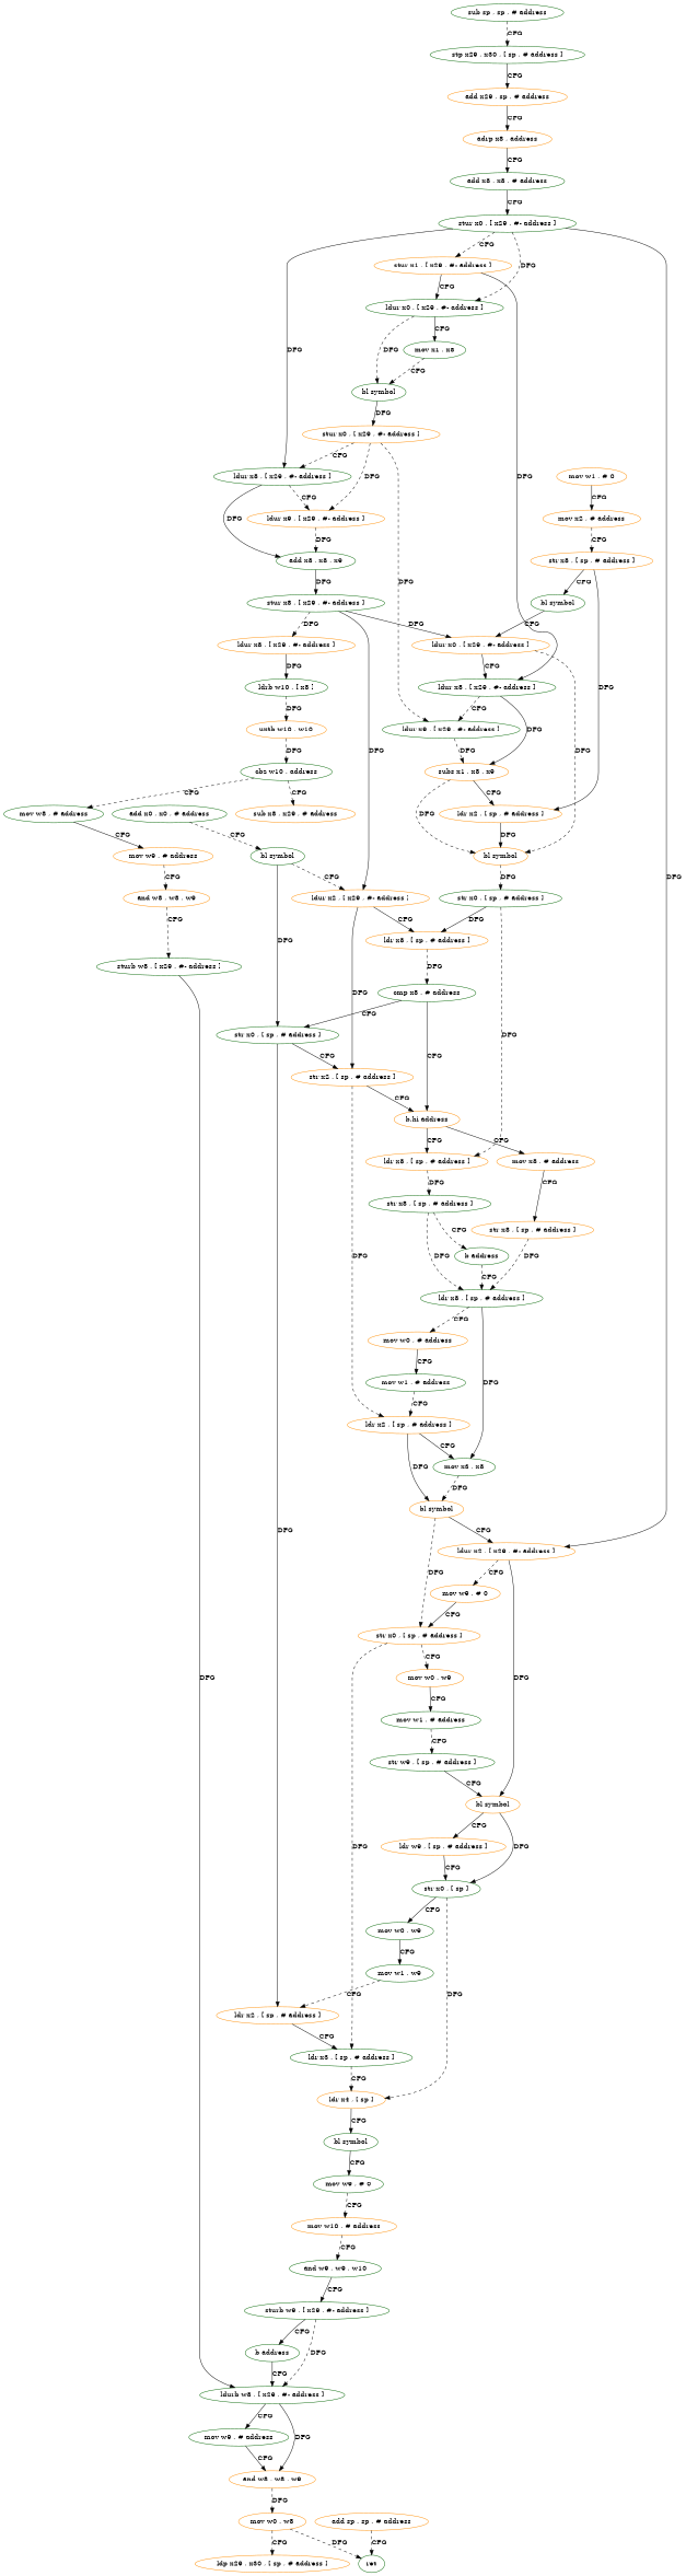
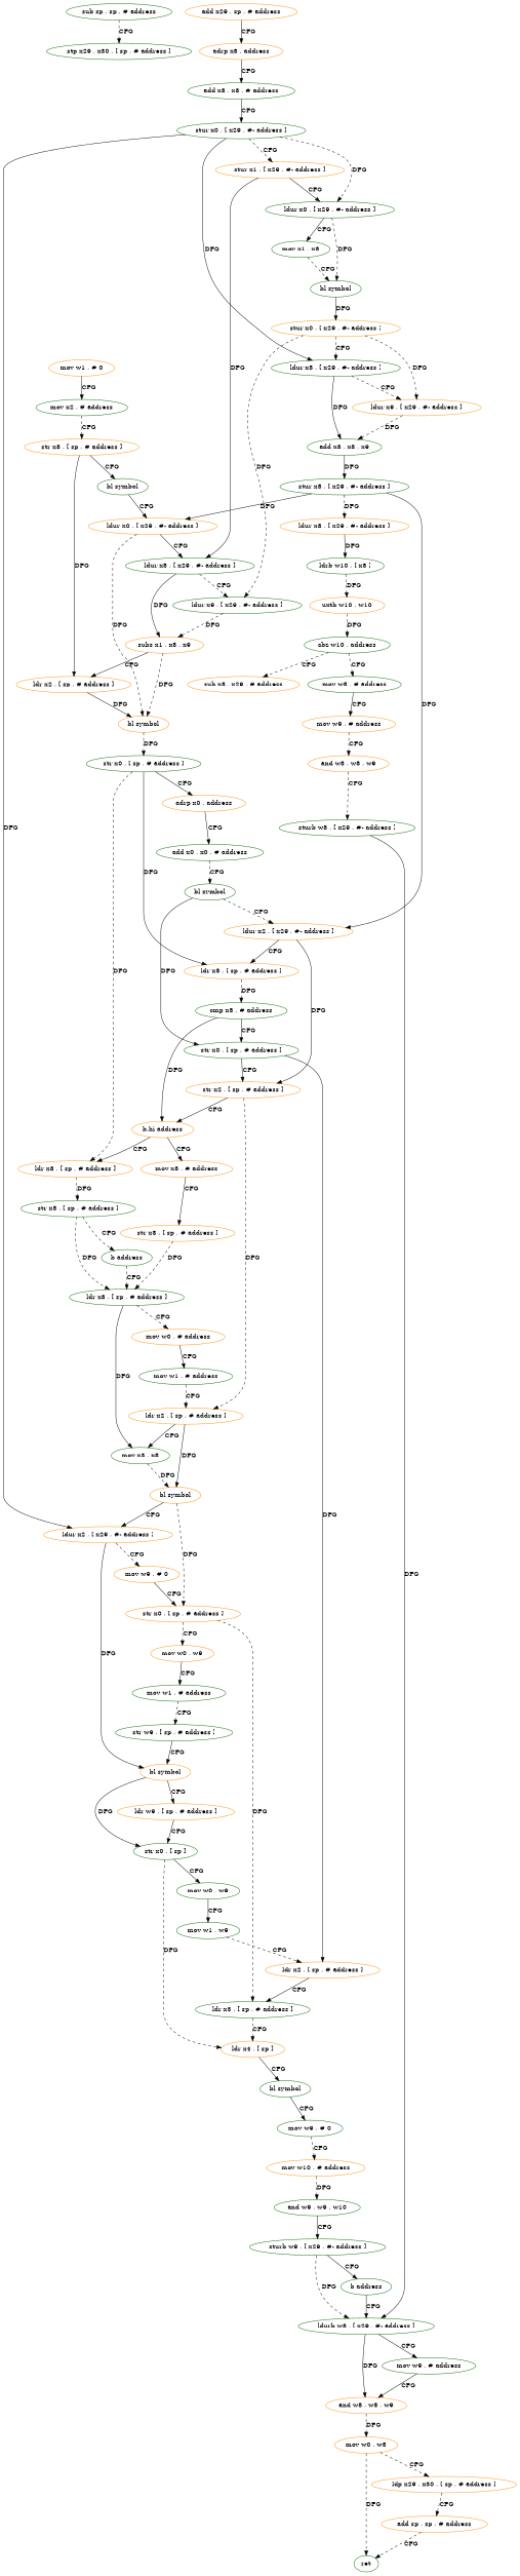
  digraph {
    node [color=darkgreen]
    edge [style=solid]
    n1 [label="sub sp , sp , # address"]
    n2 [label="stp x29 , x30 , [ sp , # address ]"]
    n3 [color=darkorange label="add x29 , sp , # address"]
    n4 [color=darkorange label="adrp x8 , address"]
    n5 [label="add x8 , x8 , # address"]
    n6 [label="stur x0 , [ x29 , #- address ]"]
    n7 [color=darkorange label="stur x1 , [ x29 , #- address ]"]
    n8 [label="ldur x0 , [ x29 , #- address ]"]
    n9 [label="ldur x8 , [ x29 , #- address ]"]
    n10 [color=darkorange label="ldur x2 , [ x29 , #- address ]"]
    n11 [label="ldur x8 , [ x29 , #- address ]"]
    n12 [label="mov x1 , x8"]
    n13 [label="bl symbol"]
    n14 [color=darkorange label="ldur x9 , [ x29 , #- address ]"]
    n15 [label="add x8 , x8 , x9"]
    n16 [color=darkorange label="mov w9 , # 0"]
    n17 [color=darkorange label="bl symbol"]
    n18 [label="ldur x9 , [ x29 , #- address ]"]
    n19 [color=darkorange label="subs x1 , x8 , x9"]
    n20 [color=darkorange label="stur x0 , [ x29 , #- address ]"]
    n21 [label="stur x8 , [ x29 , #- address ]"]
    n22 [color=darkorange label="ldur x8 , [ x29 , #- address ]"]
    n23 [color=darkorange label="ldur x0 , [ x29 , #- address ]"]
    n24 [color=darkorange label="ldur x2 , [ x29 , #- address ]"]
    n25 [label="ldrb w10 , [ x8 ]"]
    n26 [color=darkorange label="bl symbol"]
    n27 [color=darkorange label="ldr x8 , [ sp , # address ]"]
    n28 [color=darkorange label="str x2 , [ sp , # address ]"]
    n29 [color=darkorange label="uxtb w10 , w10"]
    n30 [label="cbz w10 , address"]
    n31 [label="mov w8 , # address"]
    n32 [color=darkorange label="sub x8 , x29 , # address"]
    n33 [color=darkorange label="mov w9 , # address"]
    n34 [color=darkorange label="and w8 , w8 , w9"]
    n35 [label="sturb w8 , [ x29 , #- address ]"]
    n36 [label="ldurb w8 , [ x29 , #- address ]"]
    n37 [label="mov w9 , # address"]
    n38 [color=darkorange label="and w8 , w8 , w9"]
    n39 [color=darkorange label="mov w0 , w8"]
    n40 [color=darkorange label="mov w1 , # 0"]
-   n41 [color=darkorange label="mov x2 , # address"]
+   n41 [label="mov x2 , # address"]
    n42 [label="bl symbol"]
    n43 [color=darkorange label="str x8 , [ sp , # address ]"]
    n44 [color=darkorange label="ldr x2 , [ sp , # address ]"]
    n45 [label="str x0 , [ sp , # address ]"]
+   n46 [color=darkorange label="adrp x0 , address"]
    n47 [color=darkorange label="ldr x8 , [ sp , # address ]"]
    n48 [label="add x0 , x0 , # address"]
    n49 [label="cmp x8 , # address"]
    n50 [label="str x8 , [ sp , # address ]"]
    n51 [label="bl symbol"]
    n52 [label="str x0 , [ sp , # address ]"]
    n53 [color=darkorange label="ldr x2 , [ sp , # address ]"]
    n54 [color=darkorange label="b.hi address"]
    n55 [color=darkorange label="ldr x2 , [ sp , # address ]"]
    n56 [color=darkorange label="mov x8 , # address"]
    n57 [label="ldr x3 , [ sp , # address ]"]
    n58 [label="mov x3 , x8"]
    n59 [color=darkorange label="bl symbol"]
    n60 [color=darkorange label="str x8 , [ sp , # address ]"]
    n61 [label="ldr x8 , [ sp , # address ]"]
    n62 [label="b address"]
    n63 [color=darkorange label="mov w0 , # address"]
    n64 [label="mov w1 , # address"]
    n65 [color=darkorange label="ldp x29 , x30 , [ sp , # address ]"]
    n66 [label=ret]
    n67 [color=darkorange label="add sp , sp , # address"]
    n68 [color=darkorange label="str x0 , [ sp , # address ]"]
    n69 [color=darkorange label="mov w0 , w9"]
    n70 [color=darkorange label="ldr w9 , [ sp , # address ]"]
    n71 [label="str x0 , [ sp ]"]
    n72 [label="mov w1 , # address"]
    n73 [color=darkorange label="ldr x4 , [ sp ]"]
    n74 [label="str w9 , [ sp , # address ]"]
    n75 [label="mov w0 , w9"]
    n76 [label="mov w1 , w9"]
    n77 [label="bl symbol"]
    n78 [label="mov w9 , # 0"]
    n79 [color=darkorange label="mov w10 , # address"]
    n80 [label="and w9 , w9 , w10"]
    n81 [label="sturb w9 , [ x29 , #- address ]"]
    n82 [label="b address"]
    n1 -> n2 [label=CFG style=dashed]
-   n2 -> n3 [label=CFG]
    n3 -> n4 [label=CFG]
    n4 -> n5 [label=CFG]
    n5 -> n6 [label=CFG]
    n6 -> n7 [label=CFG style=dashed]
    n6 -> n8 [label=DFG style=dashed]
    n6 -> n9 [label=DFG]
    n6 -> n10 [label=DFG]
    n7 -> n8 [label=CFG]
    n7 -> n11 [label=DFG]
    n8 -> n12 [label=CFG]
    n8 -> n13 [label=DFG style=dashed]
    n9 -> n14 [label=CFG style=dashed]
    n9 -> n15 [label=DFG]
    n10 -> n16 [label=CFG style=dashed]
    n10 -> n17 [label=DFG]
    n11 -> n18 [label=CFG style=dashed]
    n11 -> n19 [label=DFG]
    n12 -> n13 [label=CFG style=dashed]
    n13 -> n20 [label=DFG]
    n14 -> n15 [label=DFG style=dashed]
    n15 -> n21 [label=DFG]
    n16 -> n68 [label=CFG]
    n17 -> n70 [label=CFG]
    n17 -> n71 [label=DFG]
    n18 -> n19 [label=DFG style=dashed]
    n19 -> n26 [label=DFG style=dashed]
    n19 -> n44 [label=CFG]
    n20 -> n9 [label=CFG style=dashed]
    n20 -> n14 [label=DFG style=dashed]
    n20 -> n18 [label=DFG style=dashed]
    n21 -> n22 [label=DFG style=dashed]
    n21 -> n23 [label=DFG]
    n21 -> n24 [label=DFG]
    n22 -> n25 [label=DFG]
    n23 -> n11 [label=CFG]
    n23 -> n26 [label=DFG style=dashed]
    n24 -> n27 [label=CFG]
    n24 -> n28 [label=DFG]
    n25 -> n29 [label=DFG style=dashed]
    n26 -> n45 [label=DFG style=dashed]
    n27 -> n49 [label=DFG style=dashed]
    n28 -> n54 [label=CFG]
    n28 -> n55 [label=DFG style=dashed]
    n29 -> n30 [label=DFG style=dashed]
    n30 -> n31 [label=CFG style=dashed]
    n30 -> n32 [label=CFG style=dashed]
    n31 -> n33 [label=CFG]
    n33 -> n34 [label=CFG style=dashed]
    n34 -> n35 [label=CFG style=dashed]
    n35 -> n36 [label=DFG]
    n36 -> n37 [label=CFG]
    n36 -> n38 [label=DFG]
    n37 -> n38 [label=CFG]
    n38 -> n39 [label=DFG style=dashed]
    n39 -> n65 [label=CFG style=dashed]
    n39 -> n66 [label=DFG style=dashed]
    n40 -> n41 [label=CFG]
    n41 -> n43 [label=CFG style=dashed]
    n42 -> n23 [label=CFG]
    n43 -> n42 [label=CFG]
    n43 -> n44 [label=DFG]
    n44 -> n26 [label=DFG]
    n45 -> n27 [label=DFG]
+   n45 -> n46 [label=CFG]
    n45 -> n47 [label=DFG style=dashed]
+   n46 -> n48 [label=CFG]
    n47 -> n50 [label=DFG style=dashed]
    n48 -> n51 [label=CFG style=dashed]
    n49 -> n52 [label=CFG]
-   n49 -> n54 [label=CFG]
+   n49 -> n54 [label=DFG]
    n50 -> n61 [label=DFG style=dashed]
    n50 -> n62 [label=CFG style=dashed]
    n51 -> n24 [label=CFG style=dashed]
    n51 -> n52 [label=DFG]
    n52 -> n28 [label=CFG]
    n52 -> n53 [label=DFG]
    n53 -> n57 [label=CFG]
    n54 -> n47 [label=CFG]
    n54 -> n56 [label=CFG]
    n55 -> n58 [label=CFG]
    n55 -> n59 [label=DFG]
    n56 -> n60 [label=CFG]
    n57 -> n73 [label=CFG style=dashed]
    n58 -> n59 [label=DFG style=dashed]
    n59 -> n10 [label=CFG]
    n59 -> n68 [label=DFG style=dashed]
    n60 -> n61 [label=DFG style=dashed]
    n61 -> n58 [label=DFG]
    n61 -> n63 [label=CFG style=dashed]
    n62 -> n61 [label=CFG style=dashed]
    n63 -> n64 [label=CFG]
    n64 -> n55 [label=CFG style=dashed]
+   n65 -> n67 [label=CFG style=dashed]
    n67 -> n66 [label=CFG style=dashed]
    n68 -> n57 [label=DFG style=dashed]
    n68 -> n69 [label=CFG style=dashed]
    n69 -> n72 [label=CFG]
    n70 -> n71 [label=CFG]
    n71 -> n73 [label=DFG style=dashed]
    n71 -> n75 [label=CFG]
    n72 -> n74 [label=CFG style=dashed]
    n73 -> n77 [label=CFG]
    n74 -> n17 [label=CFG]
    n75 -> n76 [label=CFG]
    n76 -> n53 [label=CFG style=dashed]
    n77 -> n78 [label=CFG]
    n78 -> n79 [label=CFG style=dashed]
-   n79 -> n80 [label=CFG style=dashed]
+   n79 -> n80 [label=DFG style=dashed]
    n80 -> n81 [label=CFG]
    n81 -> n36 [label=DFG style=dashed]
    n81 -> n82 [label=CFG]
    n82 -> n36 [label=CFG]
  }
